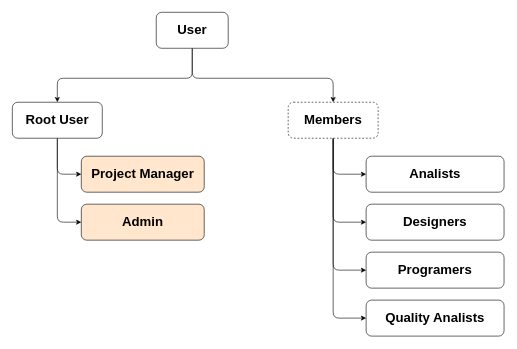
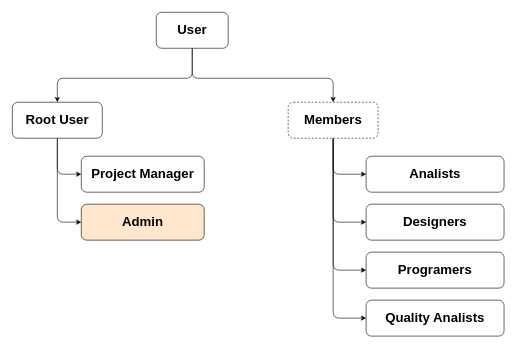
  <mxCell id="0" />
  <mxCell id="1" parent="0" />
  <mxCell id="2" style="edgeStyle=none;html=1;exitX=0.5;exitY=1;exitDx=0;exitDy=0;entryX=0.5;entryY=0;entryDx=0;entryDy=0;fontSize=22;" edge="1" parent="1" source="4" target="7"><mxGeometry relative="1" as="geometry"><Array as="points"><mxPoint y="130" x="320" /><mxPoint x="95" y="130" /></Array></mxGeometry></mxCell>
  <mxCell id="3" style="edgeStyle=none;html=1;entryX=0.5;entryY=0;entryDx=0;entryDy=0;fontSize=22;" edge="1" parent="1" source="4" target="12"><mxGeometry relative="1" as="geometry"><Array as="points"><mxPoint y="130" x="320" /><mxPoint x="555" y="130" /></Array></mxGeometry></mxCell>
  <mxCell id="4" value="&lt;b&gt;&lt;font style=&quot;font-size: 22px;&quot;&gt;User&lt;/font&gt;&lt;/b&gt;" style="rounded=1;whiteSpace=wrap;html=1;" vertex="1" parent="1"><mxGeometry x="260" y="20" width="120" height="60" as="geometry" /></mxCell>
  <mxCell id="5" style="edgeStyle=none;html=1;entryX=0;entryY=0.5;entryDx=0;entryDy=0;fontSize=22;" edge="1" parent="1" source="7" target="13"><mxGeometry relative="1" as="geometry"><Array as="points"><mxPoint x="95" y="290" /></Array></mxGeometry></mxCell>
  <mxCell id="6" style="edgeStyle=none;html=1;entryX=0;entryY=0.5;entryDx=0;entryDy=0;fontSize=22;" edge="1" parent="1" source="7" target="14"><mxGeometry relative="1" as="geometry"><Array as="points"><mxPoint x="95" y="370" /></Array></mxGeometry></mxCell>
  <mxCell id="7" value="&lt;b&gt;&lt;font style=&quot;font-size: 22px;&quot;&gt;Root User&lt;/font&gt;&lt;/b&gt;" style="rounded=1;whiteSpace=wrap;html=1;" vertex="1" parent="1"><mxGeometry x="20" y="170" width="150" height="60" as="geometry" /></mxCell>
  <mxCell id="8" style="edgeStyle=none;html=1;entryX=0;entryY=0.5;entryDx=0;entryDy=0;fontSize=22;" edge="1" parent="1" source="12" target="15"><mxGeometry relative="1" as="geometry"><Array as="points"><mxPoint x="555" y="290" /></Array></mxGeometry></mxCell>
  <mxCell id="9" style="edgeStyle=none;html=1;entryX=0;entryY=0.5;entryDx=0;entryDy=0;fontSize=22;" edge="1" parent="1" source="12" target="16"><mxGeometry relative="1" as="geometry"><Array as="points"><mxPoint x="555" y="370" /></Array></mxGeometry></mxCell>
  <mxCell id="10" style="edgeStyle=none;html=1;entryX=0;entryY=0.5;entryDx=0;entryDy=0;fontSize=22;" edge="1" parent="1" source="12" target="17"><mxGeometry relative="1" as="geometry"><Array as="points"><mxPoint x="555" y="450" /></Array></mxGeometry></mxCell>
  <mxCell id="11" style="edgeStyle=none;html=1;entryX=0;entryY=0.5;entryDx=0;entryDy=0;fontSize=22;" edge="1" parent="1" source="12" target="18"><mxGeometry relative="1" as="geometry"><Array as="points"><mxPoint x="555" y="530" /></Array></mxGeometry></mxCell>
  <mxCell id="12" value="&lt;b&gt;&lt;font style=&quot;font-size: 22px;&quot;&gt;Members&lt;/font&gt;&lt;/b&gt;" style="rounded=1;whiteSpace=wrap;html=1;dashed=1;" vertex="1" parent="1"><mxGeometry x="480" y="170" width="150" height="60" as="geometry" /></mxCell>
- <mxCell id="13" value="&lt;b&gt;&lt;font style=&quot;font-size: 22px;&quot;&gt;Project Manager&lt;/font&gt;&lt;/b&gt;" style="rounded=1;whiteSpace=wrap;html=1;fillColor=#ffe6cc;" vertex="1" parent="1"><mxGeometry x="135" y="260" width="205" height="60" as="geometry" /></mxCell>
+ <mxCell id="13" value="&lt;b&gt;&lt;font style=&quot;font-size: 22px;&quot;&gt;Project Manager&lt;/font&gt;&lt;/b&gt;" style="rounded=1;whiteSpace=wrap;html=1;" vertex="1" parent="1"><mxGeometry x="135" y="260" width="205" height="60" as="geometry" /></mxCell>
  <mxCell id="14" value="&lt;b&gt;&lt;font style=&quot;font-size: 22px;&quot;&gt;Admin&lt;/font&gt;&lt;/b&gt;" style="rounded=1;whiteSpace=wrap;html=1;fillColor=#ffe6cc;" vertex="1" parent="1"><mxGeometry x="135" y="340" width="205" height="60" as="geometry" /></mxCell>
  <mxCell id="15" value="&lt;b&gt;&lt;font style=&quot;font-size: 22px;&quot;&gt;Analists&lt;/font&gt;&lt;/b&gt;" style="rounded=1;whiteSpace=wrap;html=1;" vertex="1" parent="1"><mxGeometry x="610" y="260" width="230" height="60" as="geometry" /></mxCell>
  <mxCell id="16" value="&lt;b&gt;&lt;font style=&quot;font-size: 22px;&quot;&gt;Designers&lt;/font&gt;&lt;/b&gt;" style="rounded=1;whiteSpace=wrap;html=1;" vertex="1" parent="1"><mxGeometry x="610" y="340" width="230" height="60" as="geometry" /></mxCell>
  <mxCell id="17" value="&lt;b&gt;&lt;font style=&quot;font-size: 22px;&quot;&gt;Programers&lt;/font&gt;&lt;/b&gt;" style="rounded=1;whiteSpace=wrap;html=1;" vertex="1" parent="1"><mxGeometry x="610" y="420" width="230" height="60" as="geometry" /></mxCell>
  <mxCell id="18" value="&lt;b&gt;&lt;font style=&quot;font-size: 22px;&quot;&gt;Quality Analists&lt;/font&gt;&lt;/b&gt;" style="rounded=1;whiteSpace=wrap;html=1;" vertex="1" parent="1"><mxGeometry x="610" y="500" width="230" height="60" as="geometry" /></mxCell>
